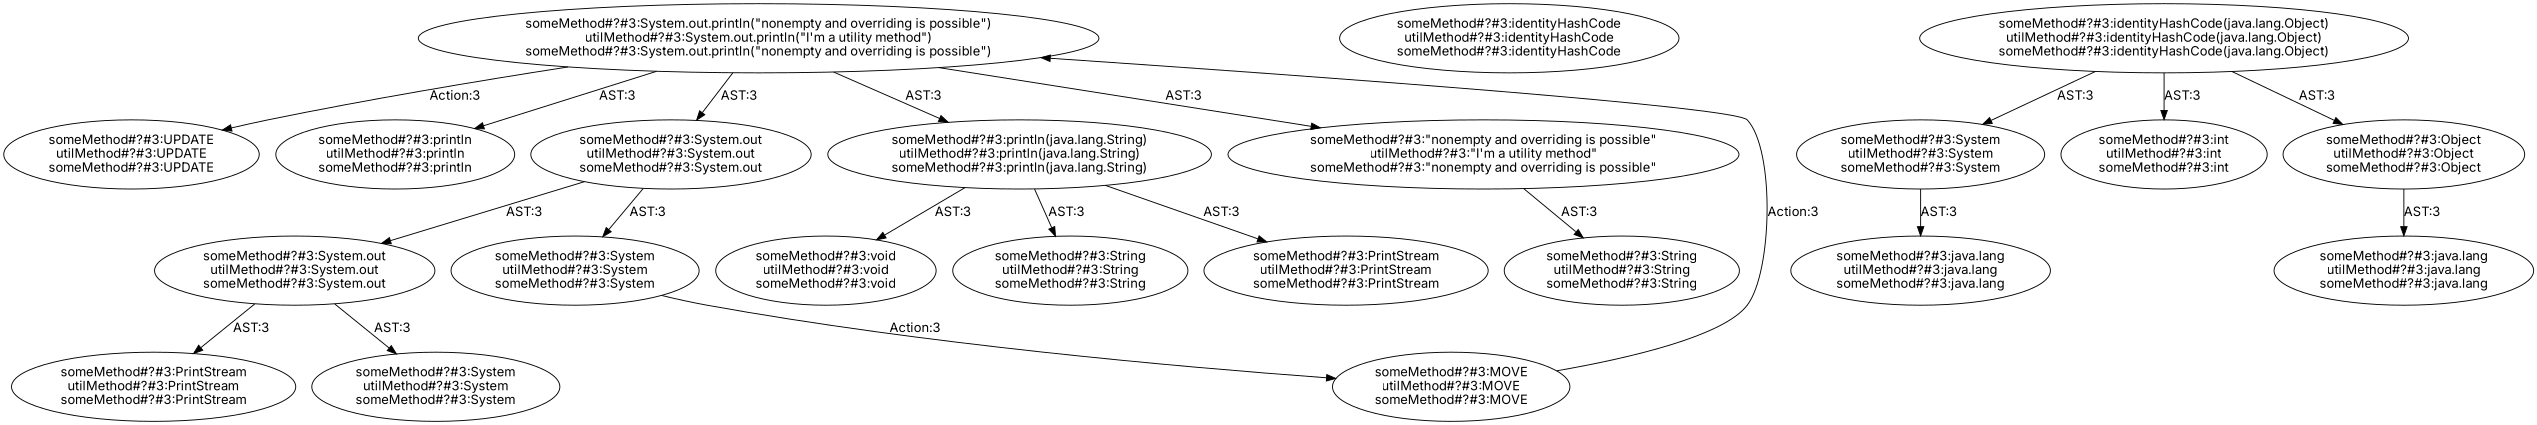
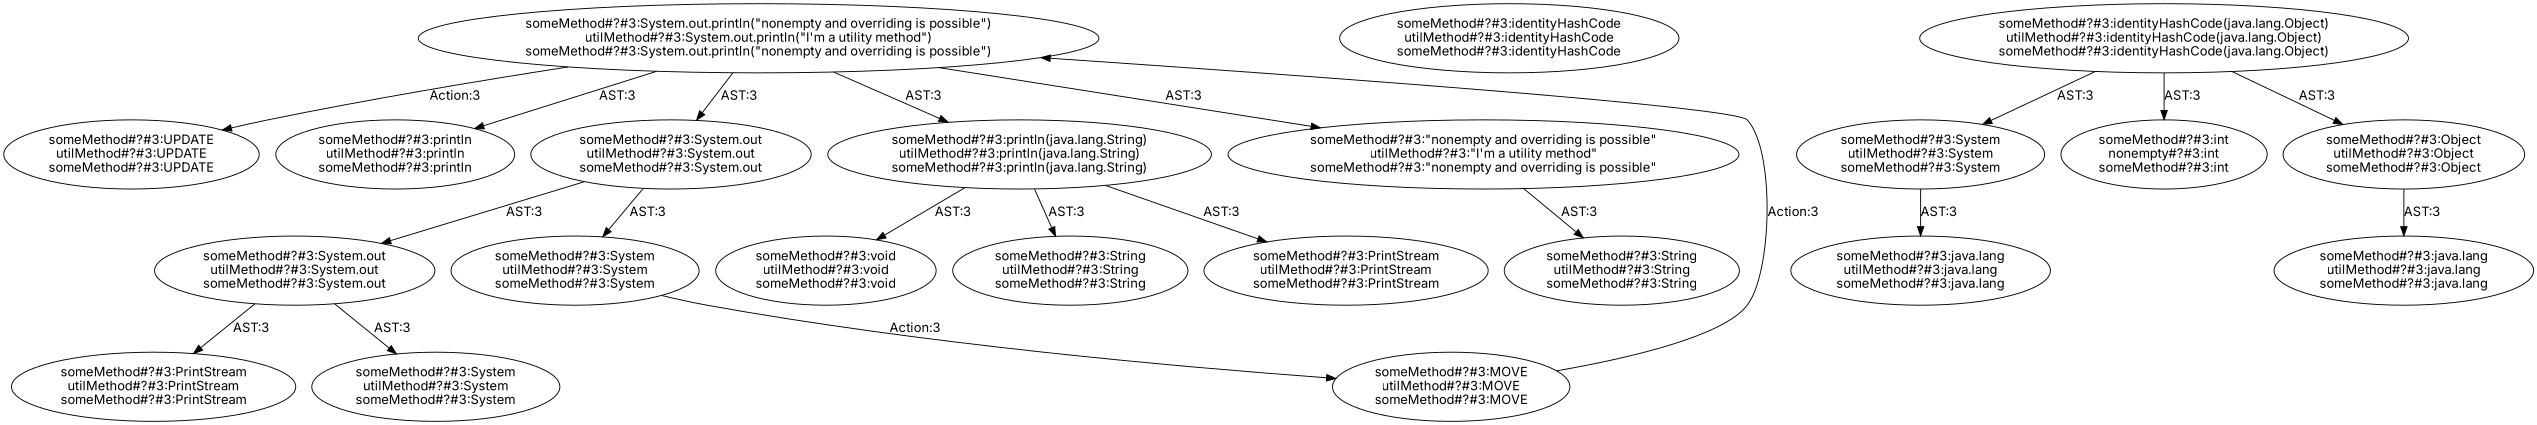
  digraph {
    fontname=Inter
    node [shape=ellipse fontname=Inter]
    edge [fontname=Inter]
    n1 [label="someMethod#?#3:UPDATE\nutilMethod#?#3:UPDATE\nsomeMethod#?#3:UPDATE"]
    n2 [label="someMethod#?#3:System.out.println(\"nonempty and overriding is possible\")\nutilMethod#?#3:System.out.println(\"I'm a utility method\")\nsomeMethod#?#3:System.out.println(\"nonempty and overriding is possible\")"]
    n3 [label="someMethod#?#3:println\nutilMethod#?#3:println\nsomeMethod#?#3:println"]
    n4 [label="someMethod#?#3:System.out\nutilMethod#?#3:System.out\nsomeMethod#?#3:System.out"]
    n5 [label="someMethod#?#3:println(java.lang.String)\nutilMethod#?#3:println(java.lang.String)\nsomeMethod#?#3:println(java.lang.String)"]
    n6 [label="someMethod#?#3:\"nonempty and overriding is possible\"\nutilMethod#?#3:\"I'm a utility method\"\nsomeMethod#?#3:\"nonempty and overriding is possible\""]
    n7 [label="someMethod#?#3:System\nutilMethod#?#3:System\nsomeMethod#?#3:System"]
    n8 [label="someMethod#?#3:System.out\nutilMethod#?#3:System.out\nsomeMethod#?#3:System.out"]
    n9 [label="someMethod#?#3:MOVE\nutilMethod#?#3:MOVE\nsomeMethod#?#3:MOVE"]
    n10 [label="someMethod#?#3:System\nutilMethod#?#3:System\nsomeMethod#?#3:System"]
    n11 [label="someMethod#?#3:PrintStream\nutilMethod#?#3:PrintStream\nsomeMethod#?#3:PrintStream"]
    n12 [label="someMethod#?#3:PrintStream\nutilMethod#?#3:PrintStream\nsomeMethod#?#3:PrintStream"]
    n13 [label="someMethod#?#3:void\nutilMethod#?#3:void\nsomeMethod#?#3:void"]
    n14 [label="someMethod#?#3:String\nutilMethod#?#3:String\nsomeMethod#?#3:String"]
    n15 [label="someMethod#?#3:String\nutilMethod#?#3:String\nsomeMethod#?#3:String"]
    n16 [label="someMethod#?#3:identityHashCode\nutilMethod#?#3:identityHashCode\nsomeMethod#?#3:identityHashCode"]
    n17 [label="someMethod#?#3:identityHashCode(java.lang.Object)\nutilMethod#?#3:identityHashCode(java.lang.Object)\nsomeMethod#?#3:identityHashCode(java.lang.Object)"]
    n18 [label="someMethod#?#3:System\nutilMethod#?#3:System\nsomeMethod#?#3:System"]
-   n19 [label="someMethod#?#3:int\nutilMethod#?#3:int\nsomeMethod#?#3:int"]
+   n19 [label="someMethod#?#3:int\nnonempty#?#3:int\nsomeMethod#?#3:int"]
    n20 [label="someMethod#?#3:Object\nutilMethod#?#3:Object\nsomeMethod#?#3:Object"]
    n21 [label="someMethod#?#3:java.lang\nutilMethod#?#3:java.lang\nsomeMethod#?#3:java.lang"]
    n22 [label="someMethod#?#3:java.lang\nutilMethod#?#3:java.lang\nsomeMethod#?#3:java.lang"]
    n2 -> n1 [label="Action:3"]
    n2 -> n3 [label="AST:3"]
    n2 -> n4 [label="AST:3"]
    n2 -> n5 [label="AST:3"]
    n2 -> n6 [label="AST:3"]
    n4 -> n7 [label="AST:3"]
    n4 -> n8 [label="AST:3"]
    n5 -> n12 [label="AST:3"]
    n5 -> n13 [label="AST:3"]
    n5 -> n14 [label="AST:3"]
    n6 -> n15 [label="AST:3"]
    n7 -> n9 [label="Action:3"]
    n8 -> n10 [label="AST:3"]
    n8 -> n11 [label="AST:3"]
    n9 -> n2 [label="Action:3"]
    n17 -> n18 [label="AST:3"]
    n17 -> n19 [label="AST:3"]
    n17 -> n20 [label="AST:3"]
    n18 -> n21 [label="AST:3"]
    n20 -> n22 [label="AST:3"]
  }
